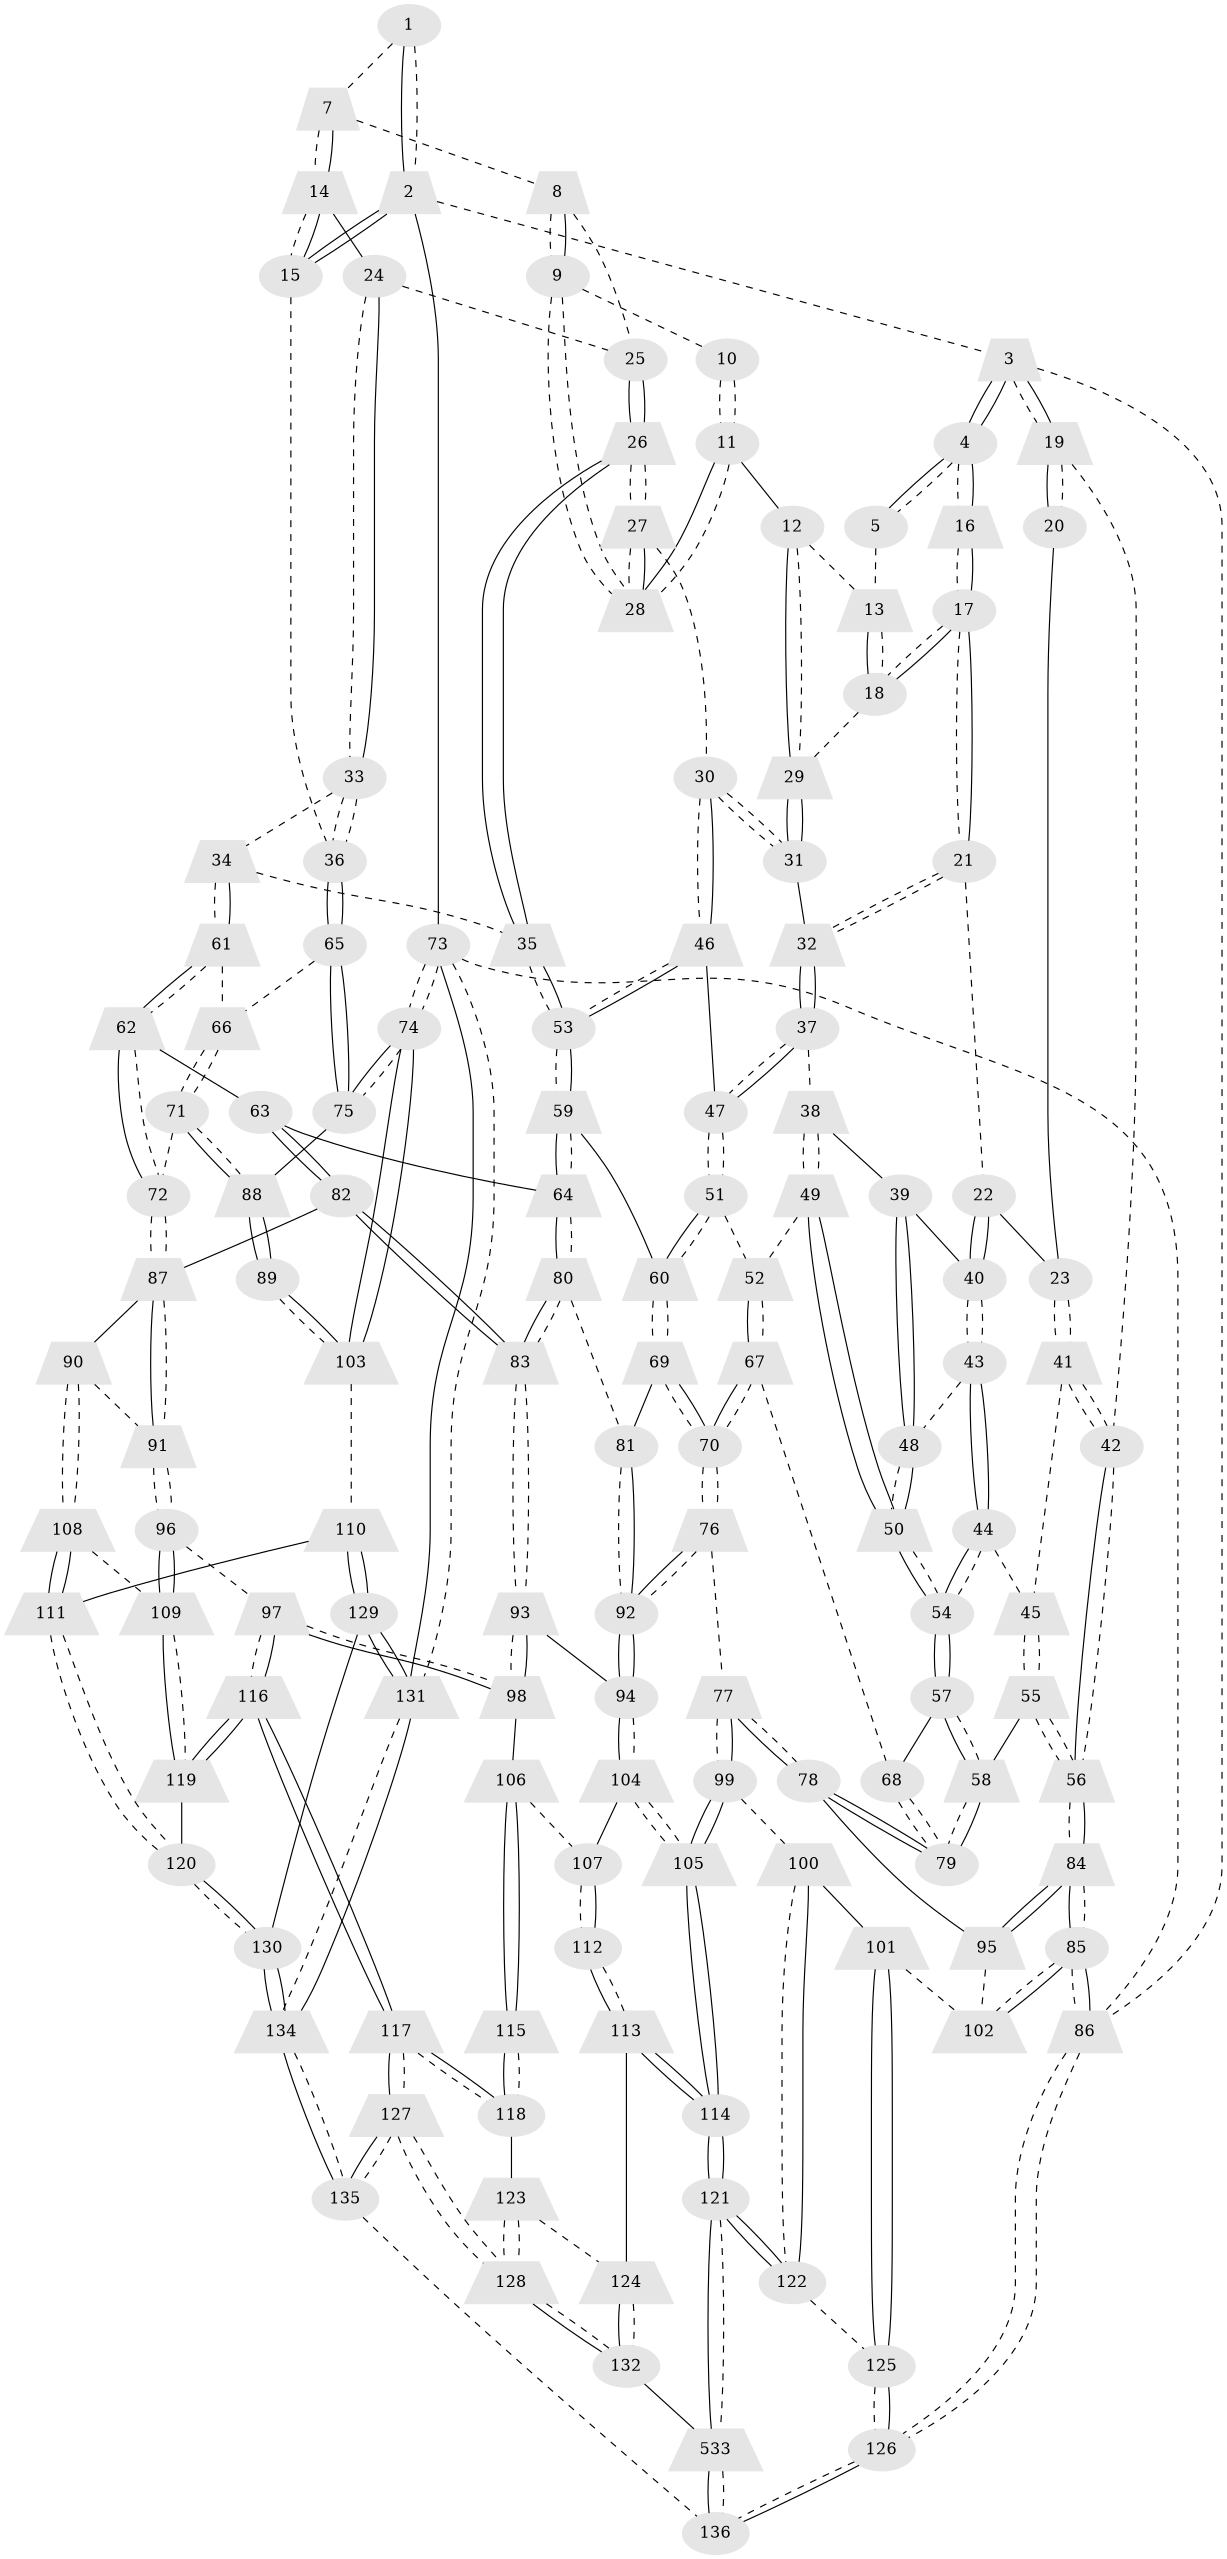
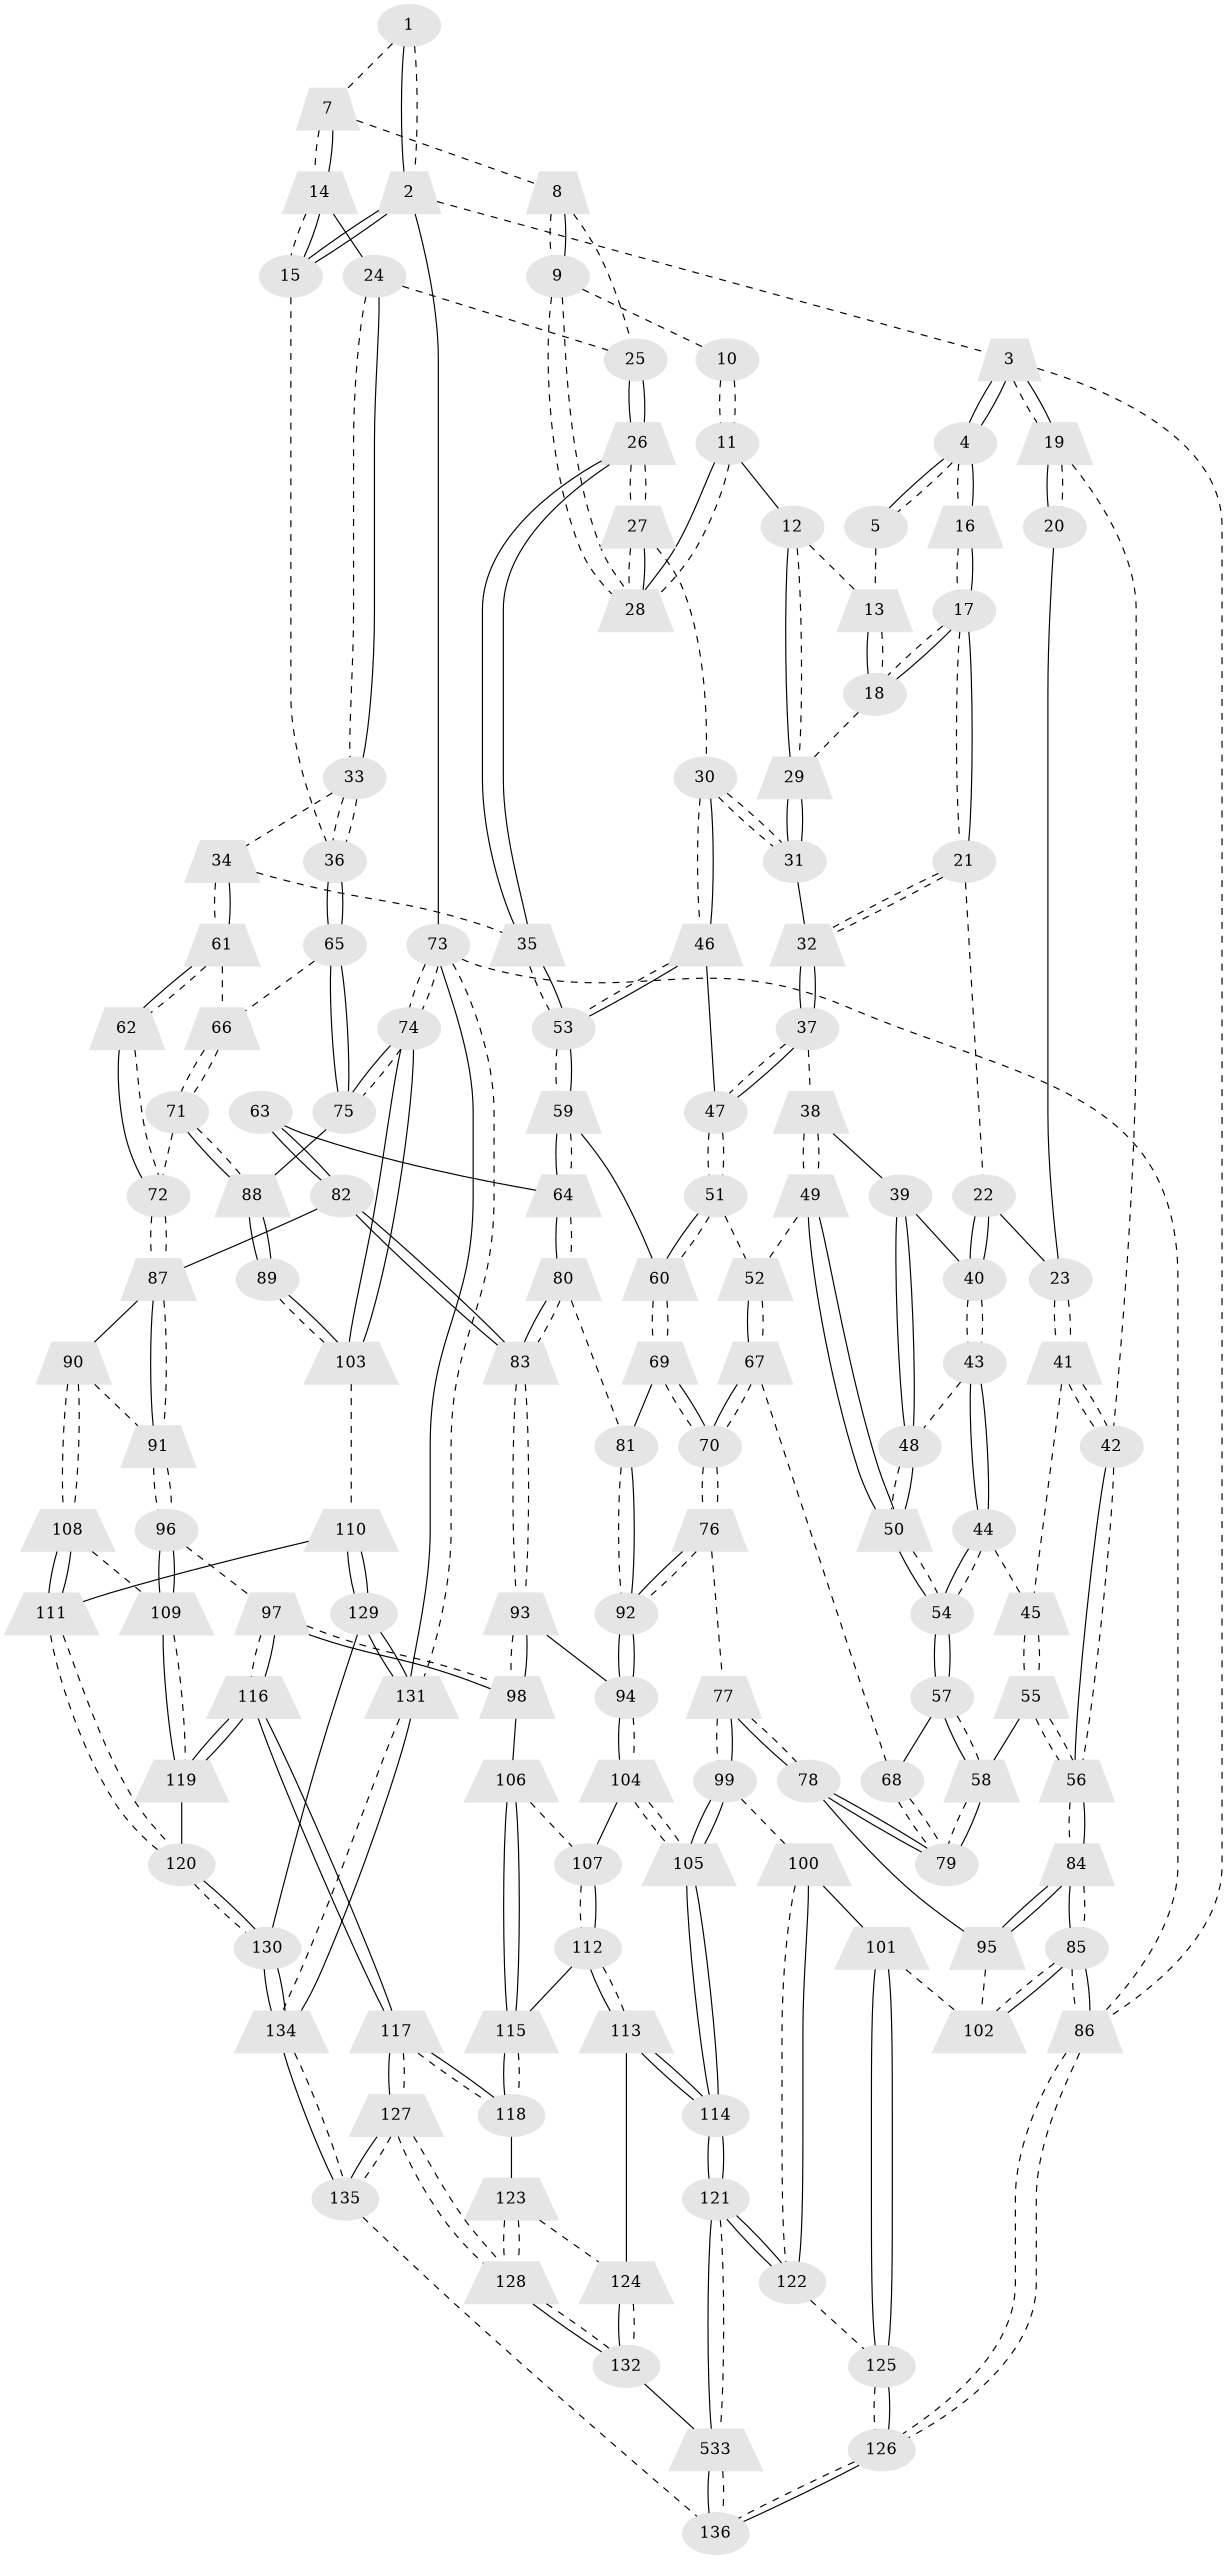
  graph {
    node [color=gray90 shape=trapezium style=filled]
    edge [style=solid]
    1 [shape=ellipse]
    2
    7
    3
    15 [shape=ellipse]
    73 [shape=ellipse]
    8
    14
    4 [shape=ellipse]
    19
    86
    36 [shape=ellipse]
    74 [shape=ellipse]
    131
    5 [shape=ellipse]
    16
    20 [shape=ellipse]
    42 [shape=ellipse]
    126 [shape=ellipse]
    13
    17 [shape=ellipse]
    18 [shape=ellipse]
    10 [shape=ellipse]
    11 [shape=ellipse]
    9 [shape=ellipse]
    25 [shape=ellipse]
    24 [shape=ellipse]
    28
    26
    12 [shape=ellipse]
    29
    31 [shape=ellipse]
    33 [shape=ellipse]
    65 [shape=ellipse]
    21 [shape=ellipse]
    22 [shape=ellipse]
    32
    23 [shape=ellipse]
    56
    41
    40 [shape=ellipse]
    37 [shape=ellipse]
    43 [shape=ellipse]
    45
    34
    27
    35
    30 [shape=ellipse]
    53 [shape=ellipse]
    46
    47 [shape=ellipse]
    38
    61
    62
    66
    59
    75 [shape=ellipse]
    39 [shape=ellipse]
    49
    51 [shape=ellipse]
    48 [shape=ellipse]
    50
    52
    44 [shape=ellipse]
    55
    84
    54 [shape=ellipse]
    57 [shape=ellipse]
    58
    60
    67
    69
    68 [shape=ellipse]
    70 [shape=ellipse]
    64
    79 [shape=ellipse]
    95
    85 [shape=ellipse]
    80
    81 [shape=ellipse]
    63 [shape=ellipse]
    72 [shape=ellipse]
    71 [shape=ellipse]
    82 [shape=ellipse]
    87
    83
    88
    76
    92 [shape=ellipse]
    77
    89 [shape=ellipse]
    91
    90
    103
    134
    110
    78 [shape=ellipse]
    99 [shape=ellipse]
    94 [shape=ellipse]
    100
    105
    102
    93
    98
    136 [shape=ellipse]
    96 [shape=ellipse]
    108
    109
    111
    97
    104
    106
    107 [shape=ellipse]
    116
    119
    117
    115
    101
    122 [shape=ellipse]
    114 [shape=ellipse]
    125 [shape=ellipse]
    129 [shape=ellipse]
    112 [shape=ellipse]
    121 [shape=ellipse]
    118 [shape=ellipse]
    113
    120 [shape=ellipse]
    130 [shape=ellipse]
    124
    132 [shape=ellipse]
    n131 [label=533]
    123
    127
    128
    135 [shape=ellipse]
    1 -- 2
    1 -- 2 [style=dashed]
    1 -- 7 [style=dashed]
    2 -- 3 [style=dashed]
    2 -- 15
    2 -- 15
    2 -- 73
    7 -- 8 [style=dashed]
    7 -- 14 [style=dashed]
    7 -- 14
    3 -- 4
    3 -- 4
    3 -- 19 [style=dashed]
    3 -- 19
    3 -- 86 [style=dashed]
    15 -- 36 [style=dashed]
    73 -- 86 [style=dashed]
    73 -- 74 [style=dashed]
    73 -- 74 [style=dashed]
    73 -- 131
    73 -- 131 [style=dashed]
    8 -- 9 [style=dashed]
    8 -- 9
    8 -- 25 [style=dashed]
    14 -- 15 [style=dashed]
    14 -- 15
    14 -- 24
    4 -- 5
    4 -- 5 [style=dashed]
    4 -- 16 [style=dashed]
    4 -- 16
    19 -- 20
    19 -- 20 [style=dashed]
    19 -- 42 [style=dashed]
    86 -- 126 [style=dashed]
    86 -- 126 [style=dashed]
    36 -- 65
    36 -- 65
    74 -- 75
    74 -- 75 [style=dashed]
    74 -- 103
    74 -- 103
    131 -- 134 [style=dashed]
    131 -- 134
    5 -- 13 [style=dashed]
    16 -- 17 [style=dashed]
    16 -- 17
    20 -- 23
    42 -- 56
    42 -- 56 [style=dashed]
    126 -- 136 [style=dashed]
    126 -- 136
    13 -- 18
    13 -- 18 [style=dashed]
    17 -- 18 [style=dashed]
    17 -- 18
    17 -- 21 [style=dashed]
    17 -- 21
    18 -- 29 [style=dashed]
    10 -- 11 [style=dashed]
    10 -- 11 [style=dashed]
    11 -- 28
    11 -- 28 [style=dashed]
    11 -- 12
    9 -- 10 [style=dashed]
    9 -- 28 [style=dashed]
    9 -- 28 [style=dashed]
    25 -- 26
    25 -- 26
    24 -- 25 [style=dashed]
    24 -- 33 [style=dashed]
    24 -- 33
    26 -- 27 [style=dashed]
    26 -- 27 [style=dashed]
    26 -- 35
    26 -- 35
    12 -- 13 [style=dashed]
    12 -- 29
    12 -- 29 [style=dashed]
    29 -- 31
    29 -- 31
    31 -- 32
    33 -- 36 [style=dashed]
    33 -- 36 [style=dashed]
    33 -- 34 [style=dashed]
    65 -- 66 [style=dashed]
    65 -- 75
    65 -- 75
    21 -- 22 [style=dashed]
    21 -- 32 [style=dashed]
    21 -- 32 [style=dashed]
    22 -- 23
    22 -- 40
    22 -- 40
    32 -- 37
    32 -- 37
    23 -- 41 [style=dashed]
    23 -- 41 [style=dashed]
    56 -- 84 [style=dashed]
    56 -- 84
    41 -- 42 [style=dashed]
    41 -- 42 [style=dashed]
    41 -- 45 [style=dashed]
    40 -- 43 [style=dashed]
    40 -- 43 [style=dashed]
    37 -- 47 [style=dashed]
    37 -- 47
    37 -- 38 [style=dashed]
    43 -- 48 [style=dashed]
    43 -- 44
    43 -- 44
    45 -- 55 [style=dashed]
    45 -- 55 [style=dashed]
    34 -- 35 [style=dashed]
    34 -- 61 [style=dashed]
    34 -- 61
    27 -- 28 [style=dashed]
    27 -- 28
    27 -- 30 [style=dashed]
    35 -- 53 [style=dashed]
    35 -- 53
    30 -- 31 [style=dashed]
    30 -- 31 [style=dashed]
    30 -- 46 [style=dashed]
    30 -- 46
    53 -- 59 [style=dashed]
    53 -- 59
    46 -- 53 [style=dashed]
    46 -- 53
    46 -- 47
    47 -- 51 [style=dashed]
    47 -- 51 [style=dashed]
    38 -- 39
    38 -- 49 [style=dashed]
    38 -- 49 [style=dashed]
    61 -- 62
    61 -- 62 [style=dashed]
    61 -- 66 [style=dashed]
-   62 -- 63
    62 -- 72
    62 -- 72 [style=dashed]
    66 -- 71 [style=dashed]
    66 -- 71 [style=dashed]
    59 -- 60
    59 -- 64
    59 -- 64 [style=dashed]
    75 -- 88
    39 -- 40
    39 -- 48
    39 -- 48
    49 -- 50
    49 -- 50
    49 -- 52 [style=dashed]
    51 -- 52 [style=dashed]
    51 -- 60
    51 -- 60 [style=dashed]
    48 -- 50 [style=dashed]
    48 -- 50
    50 -- 54
    50 -- 54 [style=dashed]
    52 -- 67
    52 -- 67 [style=dashed]
    44 -- 45 [style=dashed]
    44 -- 54
    44 -- 54 [style=dashed]
    55 -- 56 [style=dashed]
    55 -- 56 [style=dashed]
    55 -- 58
    84 -- 95
    84 -- 95
    84 -- 85
    84 -- 85 [style=dashed]
    54 -- 57
    54 -- 57
    57 -- 58
    57 -- 58 [style=dashed]
    57 -- 68
    58 -- 79 [style=dashed]
    58 -- 79
    60 -- 69 [style=dashed]
    60 -- 69 [style=dashed]
    67 -- 68 [style=dashed]
    67 -- 70
    67 -- 70 [style=dashed]
    69 -- 70 [style=dashed]
    69 -- 70
    69 -- 81
    68 -- 79 [style=dashed]
    68 -- 79 [style=dashed]
    70 -- 76 [style=dashed]
    70 -- 76 [style=dashed]
    64 -- 80
    64 -- 80 [style=dashed]
    95 -- 102 [style=dashed]
    85 -- 86 [style=dashed]
    85 -- 86
    85 -- 102 [style=dashed]
    85 -- 102
    80 -- 81 [style=dashed]
    80 -- 83
    80 -- 83 [style=dashed]
    81 -- 92 [style=dashed]
    81 -- 92
    63 -- 64
    63 -- 82
    63 -- 82
    72 -- 87 [style=dashed]
    72 -- 87 [style=dashed]
    71 -- 72 [style=dashed]
    71 -- 88
    71 -- 88 [style=dashed]
    82 -- 87
    82 -- 83
    82 -- 83
    87 -- 91
    87 -- 91 [style=dashed]
    87 -- 90
    83 -- 93 [style=dashed]
    83 -- 93 [style=dashed]
    88 -- 89
    88 -- 89
    76 -- 92
    76 -- 92 [style=dashed]
    76 -- 77 [style=dashed]
    92 -- 94
    92 -- 94
    77 -- 78
    77 -- 78 [style=dashed]
    77 -- 99 [style=dashed]
    77 -- 99
    89 -- 103 [style=dashed]
    89 -- 103
    91 -- 96 [style=dashed]
    91 -- 96 [style=dashed]
    90 -- 91 [style=dashed]
    90 -- 108 [style=dashed]
    90 -- 108 [style=dashed]
    103 -- 110 [style=dashed]
    134 -- 135
    134 -- 135 [style=dashed]
    110 -- 111
    110 -- 129
    110 -- 129
    78 -- 79
    78 -- 79
    78 -- 95
    99 -- 100 [style=dashed]
    99 -- 105
    99 -- 105
    94 -- 104
    94 -- 104 [style=dashed]
    100 -- 101
    100 -- 122 [style=dashed]
    100 -- 122
    105 -- 114
    105 -- 114
    93 -- 94
    93 -- 98 [style=dashed]
    93 -- 98
    98 -- 106
    96 -- 109
    96 -- 109
    96 -- 97 [style=dashed]
    108 -- 109 [style=dashed]
    108 -- 111
    108 -- 111
    109 -- 119
    109 -- 119 [style=dashed]
    111 -- 120 [style=dashed]
    111 -- 120 [style=dashed]
    97 -- 98
    97 -- 98 [style=dashed]
    97 -- 116 [style=dashed]
    97 -- 116
    104 -- 105 [style=dashed]
    104 -- 105 [style=dashed]
    104 -- 107
    106 -- 107 [style=dashed]
    106 -- 115
    106 -- 115
    107 -- 112 [style=dashed]
    107 -- 112
    116 -- 119
    116 -- 119
    116 -- 117
    116 -- 117
    119 -- 120
    117 -- 118 [style=dashed]
    117 -- 118
    117 -- 127
    117 -- 127 [style=dashed]
    115 -- 118
    115 -- 118 [style=dashed]
    101 -- 102 [style=dashed]
    101 -- 125
    101 -- 125
    122 -- 125 [style=dashed]
    114 -- 121
    114 -- 121
    125 -- 126 [style=dashed]
    125 -- 126
    129 -- 131
    129 -- 131
    129 -- 130
+   112 -- 115
    112 -- 113
    112 -- 113 [style=dashed]
    121 -- 122
    121 -- 122
    121 -- n131
    121 -- n131 [style=dashed]
    118 -- 123
    113 -- 114
    113 -- 114
    113 -- 124
    120 -- 130 [style=dashed]
    120 -- 130
    130 -- 134
    130 -- 134
    124 -- 132
    124 -- 132 [style=dashed]
    132 -- n131
    n131 -- 136
    n131 -- 136 [style=dashed]
    123 -- 124 [style=dashed]
    123 -- 128 [style=dashed]
    123 -- 128 [style=dashed]
    127 -- 128 [style=dashed]
    127 -- 128 [style=dashed]
    127 -- 135
    127 -- 135 [style=dashed]
    128 -- 132
    128 -- 132 [style=dashed]
    135 -- 136 [style=dashed]
  }
